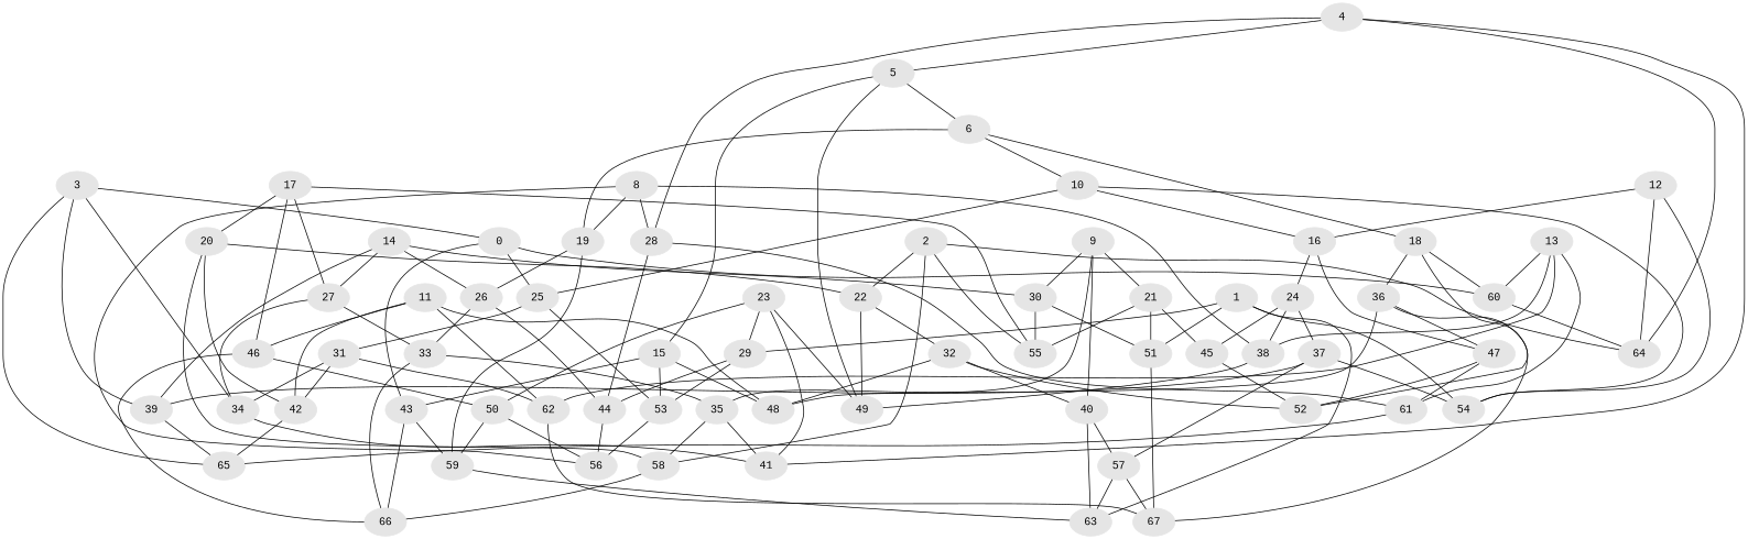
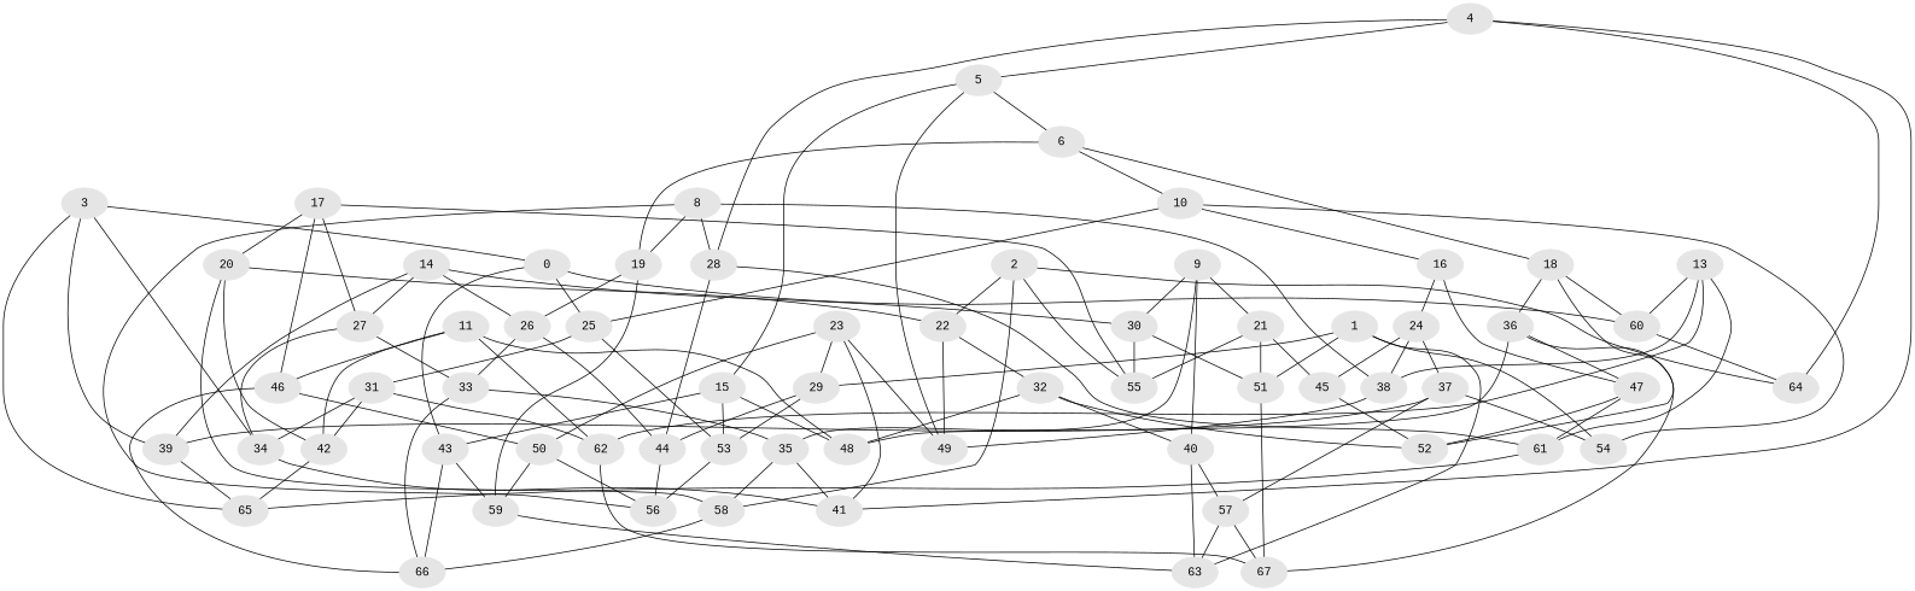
  graph {
    fontname="Liberation Mono"
    node [color=gray90 fontname="Liberation Mono" style=filled]
    edge [fontname="Liberation Mono"]
    1
    29
    51
    54
    63
    53
    44
    67
    2
    22
    55
    58
    64
    49
    32
    66
    n17 [label=0]
    3
    34
    39
    65
    25
    43
    60
    41
    4
    5
    28
    6
    15
    61
    10
    18
    19
    48
    16
    36
    52
    26
    59
    31
    8
    38
    56
    9
    21
    30
    35
    40
    45
    57
    24
    47
    11
    42
    46
    62
    50
-   12
    13
    14
    27
    33
    37
    17
    20
    23
    1 -- 29
    1 -- 51
    1 -- 54
    1 -- 63
    29 -- 53
    29 -- 44
    51 -- 67
    53 -- 56
    44 -- 56
    2 -- 22
    2 -- 55
    2 -- 58
    2 -- 64
    22 -- 49
    22 -- 32
    58 -- 66
    32 -- 48
    32 -- 52
    32 -- 40
    n17 -- 25
    n17 -- 43
    n17 -- 60
    3 -- n17
    3 -- 34
    3 -- 39
    3 -- 65
    34 -- 41
    39 -- 65
    25 -- 53
    25 -- 31
    43 -- 66
    43 -- 59
    60 -- 64
    4 -- 64
    4 -- 41
    4 -- 5
    4 -- 28
    5 -- 49
    5 -- 6
    5 -- 15
    28 -- 44
    28 -- 61
    6 -- 10
    6 -- 18
    6 -- 19
    15 -- 53
    15 -- 43
    15 -- 48
    61 -- 65
    10 -- 54
    10 -- 25
    10 -- 16
    18 -- 60
    18 -- 36
    18 -- 52
    19 -- 26
    19 -- 59
    16 -- 24
    16 -- 47
    36 -- 67
    36 -- 48
    36 -- 47
    26 -- 44
    26 -- 33
    59 -- 63
    31 -- 34
    31 -- 42
    31 -- 62
    8 -- 28
    8 -- 19
    8 -- 38
    8 -- 56
    38 -- 49
    9 -- 21
    9 -- 30
    9 -- 35
    9 -- 40
    21 -- 51
    21 -- 55
    21 -- 45
    30 -- 51
    30 -- 55
    35 -- 58
    35 -- 41
    40 -- 63
    40 -- 57
    45 -- 52
    57 -- 63
    57 -- 67
    24 -- 38
    24 -- 45
    24 -- 37
    47 -- 61
    47 -- 52
    11 -- 48
    11 -- 42
    11 -- 46
    11 -- 62
    42 -- 65
    46 -- 66
    46 -- 50
    62 -- 67
    50 -- 59
    50 -- 56
-   12 -- 54
-   12 -- 64
-   12 -- 16
    13 -- 60
    13 -- 61
    13 -- 38
    13 -- 62
    14 -- 39
    14 -- 26
    14 -- 30
    14 -- 27
    27 -- 34
    27 -- 33
    33 -- 66
    33 -- 35
    37 -- 54
    37 -- 39
    37 -- 57
    17 -- 55
    17 -- 46
    17 -- 27
    17 -- 20
    20 -- 22
    20 -- 58
    20 -- 42
    23 -- 29
    23 -- 49
    23 -- 41
    23 -- 50
  }
